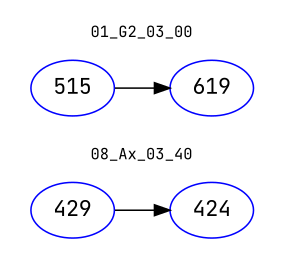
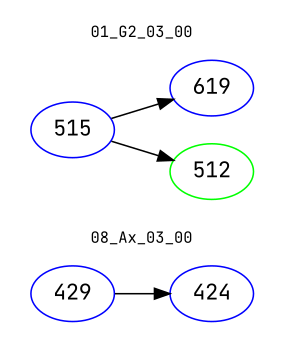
  digraph {
    fontname="JetBrains Mono"
    rankdir=LR
    node [color=blue fontname="JetBrains Mono"]
    edge [color=black fontname="JetBrains Mono"]
    n1 [label=429]
    n2 [label=424]
    n3 [label=515]
+   n4 [color=green label=512]
    n5 [label=619]
    subgraph cluster_1 {
      color=white
      fontsize=10
-     label="08_Ax_03_40"
+     label="08_Ax_03_00"
      n1
      n2
    }
    subgraph cluster_2 {
      color=white
      fontsize=10
      label="01_G2_03_00"
      n3
+     n4
      n5
    }
    n1 -> n2
+   n3 -> n4
    n3 -> n5
  }
